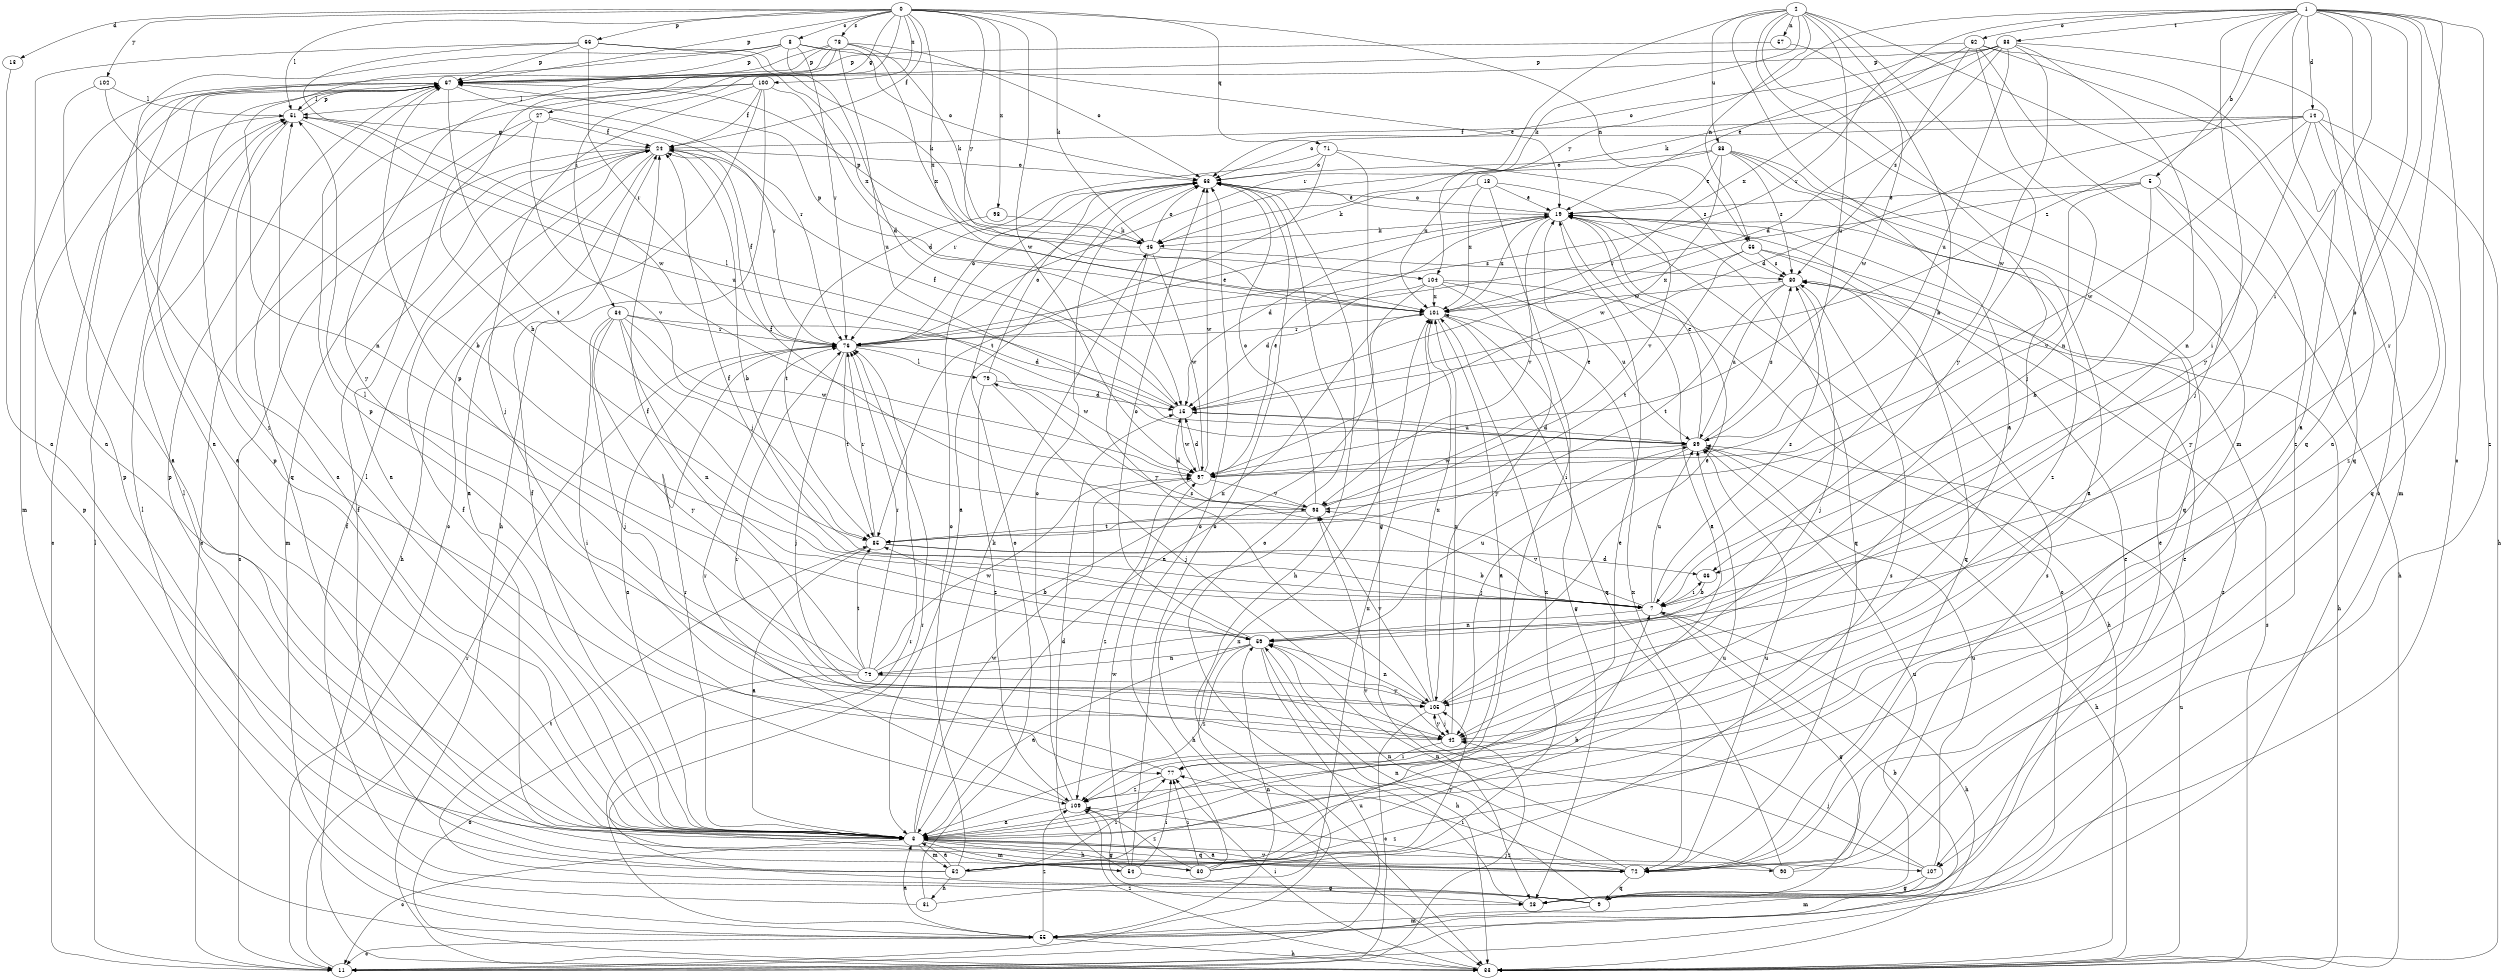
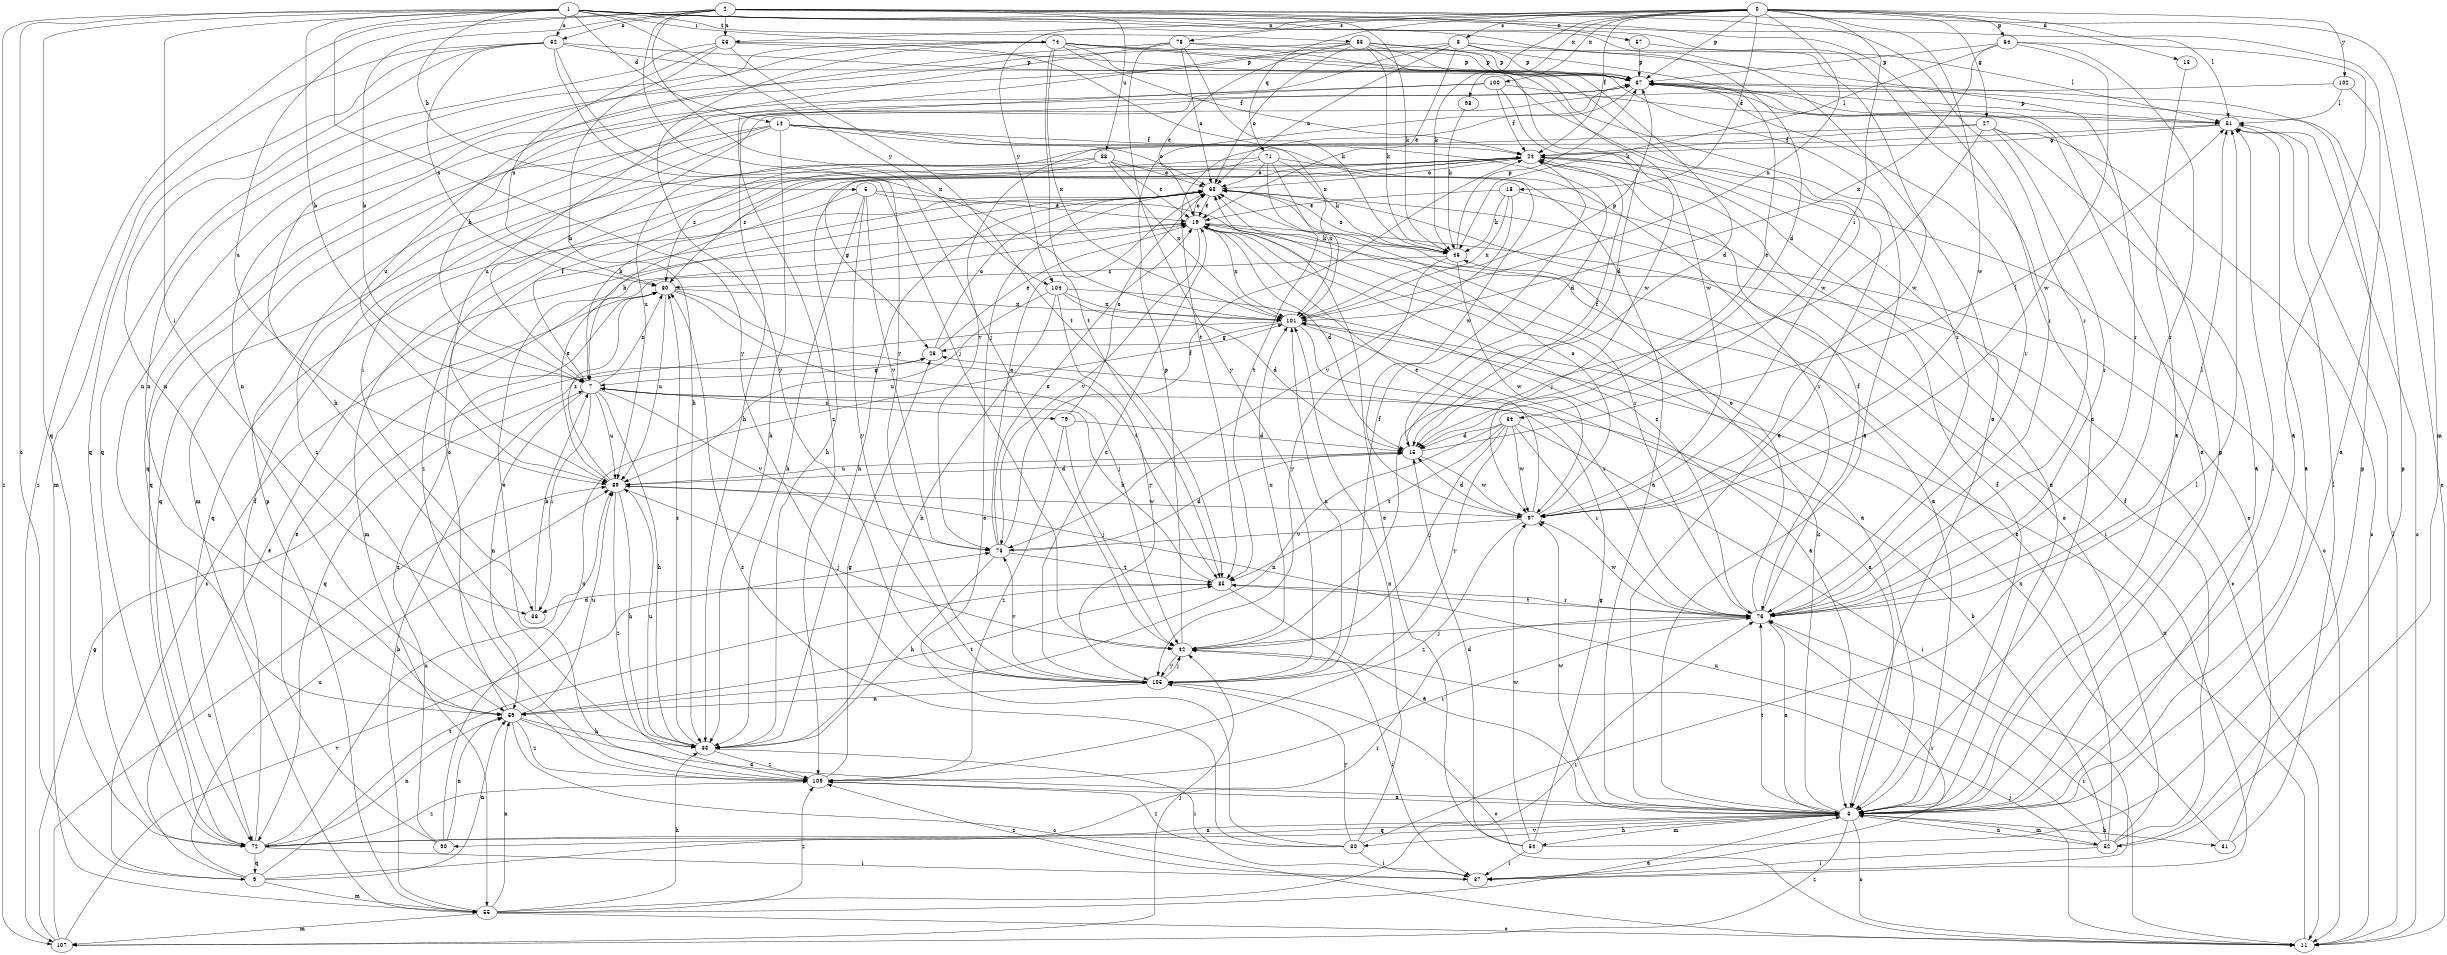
  strict digraph {
    0
    8
    13
    18
    24
    27
    34
    46
    51
    56
-   64 [label=66]
+   64
    67
    71
    78
    97
    98
    100
    101
    102
    104
    15
    76
    19
    59
    63
    109
    3
-   93
-   37 [label=77]
+   93 [label=73]
+   37
    7
    11
    33
    55
    105
    42
    85
    80
    89
    72
    28
    1
    5
    9
    14
    36
    62
    74
    83
    107
    52
    30
    31
    54
    90
    79
    2
    57
    88
    0 -> 8 [label=c]
    0 -> 13 [label=d]
+   0 -> 18 [label=e]
    0 -> 24 [label=f]
    0 -> 27 [label=g]
    0 -> 34 [label=i]
    0 -> 46 [label=k]
    0 -> 51 [label=l]
    0 -> 56 [label=n]
    0 -> 64 [label=p]
    0 -> 67 [label=p]
    0 -> 71 [label=q]
    0 -> 78 [label=s]
    0 -> 97 [label=w]
    0 -> 98 [label=x]
    0 -> 100 [label=x]
    0 -> 101 [label=x]
    0 -> 102 [label=y]
    0 -> 104 [label=y]
    8 -> 67 [label=p]
-   8 -> 15 [label=d]
+   8 -> 15 [label=e]
    8 -> 76 [label=r]
    8 -> 19 [label=e]
    8 -> 59 [label=n]
    8 -> 63 [label=o]
    8 -> 109 [label=z]
    13 -> 3 [label=a]
    18 -> 46 [label=k]
    18 -> 101 [label=x]
    18 -> 19 [label=e]
    18 -> 93 [label=v]
    18 -> 37 [label=i]
    24 -> 63 [label=o]
    24 -> 3 [label=a]
    24 -> 7 [label=b]
    24 -> 11 [label=c]
    24 -> 33 [label=h]
    24 -> 55 [label=m]
    27 -> 24 [label=f]
    27 -> 76 [label=r]
    27 -> 3 [label=a]
    27 -> 93 [label=v]
    27 -> 11 [label=c]
    34 -> 97 [label=w]
    34 -> 15 [label=d]
    34 -> 76 [label=r]
    34 -> 59 [label=n]
    34 -> 37 [label=i]
    34 -> 105 [label=y]
    34 -> 42 [label=j]
-   34 -> 85 [label=j]
+   34 -> 85 [label=t]
    46 -> 67 [label=p]
    46 -> 97 [label=w]
    46 -> 63 [label=o]
    46 -> 105 [label=y]
    46 -> 80 [label=s]
    51 -> 24 [label=g]
    51 -> 67 [label=p]
    51 -> 3 [label=a]
    51 -> 11 [label=c]
    51 -> 89 [label=u]
+   56 -> 67 [label=p]
    56 -> 101 [label=x]
    56 -> 33 [label=h]
    56 -> 85 [label=t]
    56 -> 80 [label=s]
    56 -> 72 [label=q]
    64 -> 46 [label=k]
    64 -> 67 [label=p]
    64 -> 97 [label=w]
    64 -> 101 [label=x]
    64 -> 76 [label=r]
    64 -> 3 [label=a]
    67 -> 51 [label=l]
    67 -> 76 [label=r]
    67 -> 3 [label=a]
    67 -> 55 [label=m]
    67 -> 85 [label=t]
+   71 -> 46 [label=k]
    71 -> 76 [label=r]
    71 -> 63 [label=o]
    71 -> 85 [label=t]
    71 -> 80 [label=s]
    71 -> 28 [label=g]
    78 -> 46 [label=k]
    78 -> 67 [label=p]
-   78 -> 101 [label=x]
+   71 -> 101 [label=x]
    78 -> 63 [label=o]
    78 -> 3 [label=a]
    78 -> 7 [label=b]
    78 -> 105 [label=y]
    78 -> 89 [label=u]
    97 -> 15 [label=d]
    97 -> 19 [label=e]
-   97 -> 63 [label=w]
+   97 -> 63 [label=o]
    97 -> 109 [label=z]
    97 -> 93 [label=v]
    98 -> 46 [label=k]
-   98 -> 85 [label=t]
    100 -> 24 [label=f]
    100 -> 51 [label=l]
    100 -> 15 [label=d]
-   100 -> 11 [label=c]
    100 -> 33 [label=h]
-   100 -> 42 [label=j]
+   27 -> 42 [label=j]
    100 -> 72 [label=q]
    101 -> 67 [label=p]
    101 -> 76 [label=r]
    101 -> 3 [label=a]
    101 -> 72 [label=q]
    101 -> 28 [label=g]
    102 -> 51 [label=l]
    102 -> 3 [label=a]
    102 -> 7 [label=b]
    104 -> 101 [label=x]
    104 -> 15 [label=d]
    104 -> 3 [label=a]
    104 -> 33 [label=h]
    104 -> 105 [label=y]
    104 -> 89 [label=u]
    15 -> 24 [label=f]
    15 -> 51 [label=l]
    15 -> 97 [label=w]
    15 -> 89 [label=u]
    76 -> 24 [label=f]
-   76 -> 79 [label=l]
+   76 -> 51 [label=l]
    76 -> 97 [label=w]
    76 -> 19 [label=e]
    76 -> 63 [label=o]
    76 -> 3 [label=a]
    76 -> 42 [label=j]
    76 -> 85 [label=t]
    19 -> 46 [label=k]
    19 -> 101 [label=x]
    19 -> 15 [label=d]
    19 -> 63 [label=o]
    19 -> 3 [label=a]
    19 -> 93 [label=v]
    19 -> 11 [label=c]
    59 -> 63 [label=o]
    59 -> 109 [label=z]
    59 -> 3 [label=a]
-   59 -> 11 [label=u]
+   59 -> 11 [label=c]
    59 -> 33 [label=h]
-   59 -> 85 [label=b]
+   59 -> 85 [label=t]
    59 -> 89 [label=u]
    63 -> 19 [label=e]
    63 -> 3 [label=a]
    63 -> 33 [label=h]
-   19 -> 72 [label=q]
+   63 -> 72 [label=q]
    109 -> 76 [label=r]
    109 -> 63 [label=o]
    109 -> 3 [label=a]
    109 -> 28 [label=g]
    3 -> 24 [label=f]
    3 -> 46 [label=k]
    3 -> 51 [label=l]
    3 -> 67 [label=p]
    3 -> 97 [label=w]
-   3 -> 76 [label=r]
+   3 -> 76 [label=t]
    3 -> 11 [label=c]
    3 -> 72 [label=q]
    3 -> 107 [label=z]
    3 -> 52 [label=m]
    3 -> 30 [label=h]
-   52 -> 31 [label=h]
+   3 -> 31 [label=h]
    3 -> 54 [label=m]
    3 -> 90 [label=v]
    93 -> 24 [label=f]
    93 -> 15 [label=d]
    93 -> 19 [label=e]
    93 -> 63 [label=o]
    93 -> 33 [label=h]
    93 -> 85 [label=t]
    37 -> 76 [label=r]
    37 -> 109 [label=z]
    7 -> 24 [label=f]
    7 -> 59 [label=n]
    7 -> 93 [label=v]
    7 -> 33 [label=h]
    7 -> 80 [label=s]
    7 -> 89 [label=u]
-   7 -> 28 [label=g]
+   28 -> 7 [label=g]
    7 -> 36 [label=i]
    7 -> 79 [label=s]
    11 -> 51 [label=l]
    11 -> 101 [label=x]
    11 -> 76 [label=r]
    11 -> 42 [label=j]
    33 -> 109 [label=z]
    33 -> 37 [label=i]
    33 -> 80 [label=s]
    33 -> 89 [label=u]
    55 -> 67 [label=p]
    55 -> 76 [label=r]
    55 -> 59 [label=n]
    55 -> 109 [label=z]
    55 -> 3 [label=a]
    55 -> 7 [label=b]
    55 -> 11 [label=c]
    55 -> 33 [label=h]
-   9 -> 24 [label=f]
+   105 -> 24 [label=f]
    105 -> 101 [label=x]
    105 -> 19 [label=e]
    105 -> 59 [label=n]
    105 -> 93 [label=v]
    105 -> 11 [label=c]
    105 -> 42 [label=j]
    42 -> 67 [label=p]
    42 -> 101 [label=x]
    42 -> 37 [label=i]
    42 -> 105 [label=y]
    85 -> 76 [label=r]
    85 -> 3 [label=a]
    85 -> 7 [label=b]
    85 -> 36 [label=d]
-   80 -> 101 [label=w]
+   80 -> 101 [label=x]
    80 -> 42 [label=j]
    80 -> 85 [label=t]
    80 -> 89 [label=u]
    89 -> 97 [label=w]
    89 -> 15 [label=d]
    89 -> 19 [label=e]
+   89 -> 109 [label=z]
    89 -> 33 [label=h]
    89 -> 42 [label=j]
    89 -> 80 [label=s]
    72 -> 24 [label=f]
    72 -> 59 [label=n]
    72 -> 109 [label=z]
    72 -> 3 [label=a]
    72 -> 37 [label=i]
    72 -> 89 [label=u]
    72 -> 9 [label=q]
    28 -> 19 [label=e]
    28 -> 63 [label=o]
    1 -> 104 [label=y]
-   1 -> 15 [label=z]
+   1 -> 15 [label=d]
    1 -> 76 [label=r]
    1 -> 3 [label=a]
    1 -> 7 [label=b]
    1 -> 11 [label=c]
    1 -> 105 [label=y]
    1 -> 72 [label=q]
    1 -> 5 [label=b]
    1 -> 9 [label=c]
    1 -> 14 [label=d]
    1 -> 36 [label=i]
    1 -> 62 [label=o]
    1 -> 74 [label=r]
    1 -> 83 [label=t]
    1 -> 107 [label=z]
    5 -> 76 [label=r]
    5 -> 19 [label=e]
    5 -> 93 [label=v]
    5 -> 7 [label=b]
    5 -> 33 [label=h]
    5 -> 105 [label=y]
    9 -> 76 [label=r]
    9 -> 19 [label=e]
    9 -> 59 [label=n]
    9 -> 55 [label=m]
    9 -> 85 [label=t]
    9 -> 80 [label=s]
    9 -> 89 [label=u]
    14 -> 24 [label=f]
    14 -> 97 [label=w]
    14 -> 15 [label=d]
    14 -> 63 [label=o]
    14 -> 109 [label=z]
    14 -> 33 [label=h]
    14 -> 72 [label=q]
    14 -> 36 [label=i]
    36 -> 7 [label=b]
    62 -> 67 [label=p]
-   88 -> 97 [label=w]
+   62 -> 97 [label=w]
    62 -> 101 [label=x]
    62 -> 59 [label=n]
    62 -> 55 [label=m]
    62 -> 42 [label=j]
    62 -> 80 [label=s]
    62 -> 72 [label=q]
    74 -> 24 [label=f]
    74 -> 51 [label=l]
    74 -> 67 [label=p]
    74 -> 97 [label=w]
    74 -> 101 [label=x]
    74 -> 76 [label=r]
-   59 -> 74 [label=n]
-   74 -> 33 [label=o]
+   74 -> 59 [label=n]
+   74 -> 33 [label=h]
    74 -> 105 [label=y]
    74 -> 85 [label=t]
    83 -> 46 [label=k]
    83 -> 67 [label=p]
    83 -> 97 [label=w]
    83 -> 15 [label=d]
    83 -> 19 [label=e]
    83 -> 59 [label=n]
    83 -> 63 [label=o]
    83 -> 3 [label=a]
    83 -> 89 [label=u]
    107 -> 93 [label=v]
-   107 -> 55 [label=m]
+   55 -> 107 [label=m]
    107 -> 42 [label=j]
    107 -> 89 [label=u]
    107 -> 28 [label=g]
    52 -> 24 [label=f]
    52 -> 67 [label=p]
    52 -> 19 [label=e]
    52 -> 63 [label=o]
    52 -> 3 [label=a]
    52 -> 37 [label=i]
    52 -> 7 [label=b]
    52 -> 89 [label=u]
    30 -> 51 [label=l]
    30 -> 101 [label=x]
    30 -> 63 [label=o]
    30 -> 109 [label=z]
    30 -> 37 [label=i]
    30 -> 105 [label=y]
    30 -> 80 [label=s]
    31 -> 51 [label=l]
    31 -> 101 [label=x]
    31 -> 63 [label=o]
    54 -> 67 [label=p]
    54 -> 97 [label=w]
    54 -> 15 [label=d]
    54 -> 63 [label=o]
    54 -> 37 [label=i]
    54 -> 28 [label=g]
    90 -> 101 [label=x]
    90 -> 19 [label=e]
    90 -> 59 [label=n]
    90 -> 80 [label=s]
    79 -> 15 [label=d]
    79 -> 63 [label=o]
    79 -> 109 [label=z]
    79 -> 42 [label=j]
    2 -> 46 [label=k]
    2 -> 56 [label=n]
    2 -> 76 [label=r]
    2 -> 3 [label=a]
    2 -> 7 [label=b]
    2 -> 105 [label=y]
    2 -> 42 [label=j]
    2 -> 89 [label=u]
+   2 -> 62 [label=o]
    2 -> 107 [label=z]
    2 -> 52 [label=m]
    2 -> 57 [label=n]
    2 -> 88 [label=u]
    57 -> 67 [label=p]
    57 -> 97 [label=w]
    88 -> 101 [label=x]
    88 -> 19 [label=e]
    88 -> 63 [label=o]
    88 -> 109 [label=z]
    88 -> 3 [label=a]
    88 -> 80 [label=s]
    88 -> 72 [label=q]
  }
